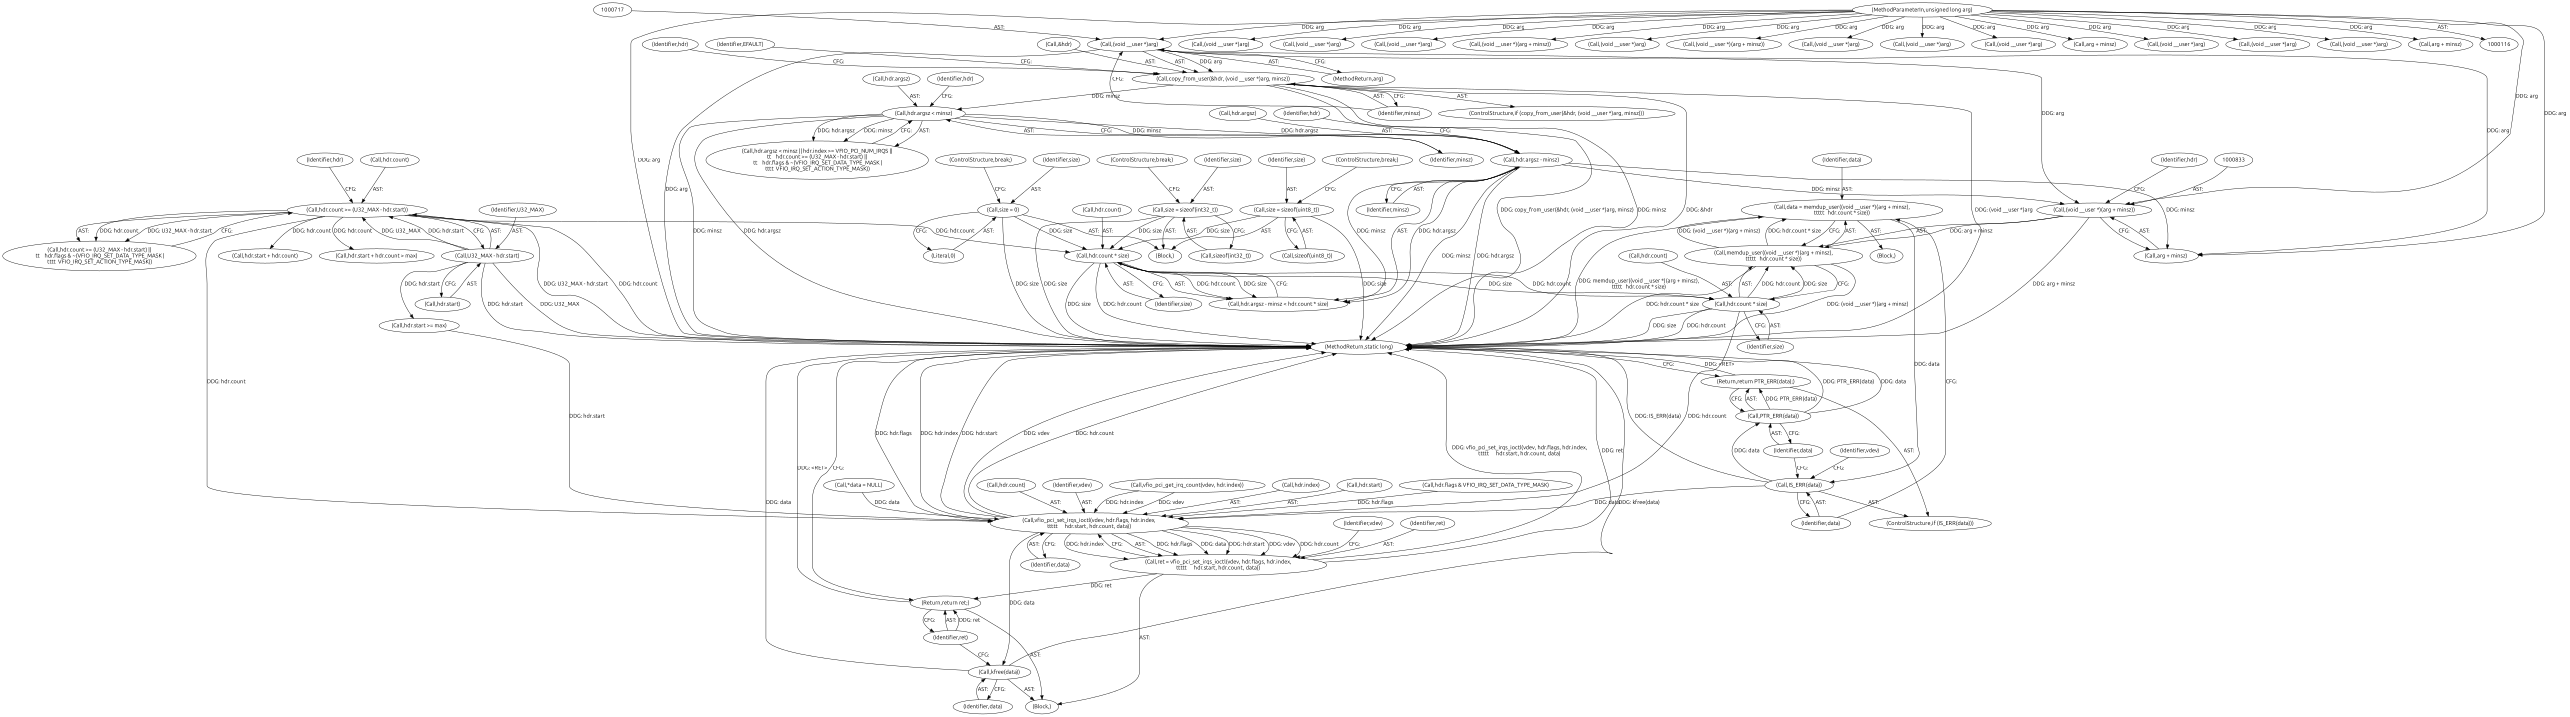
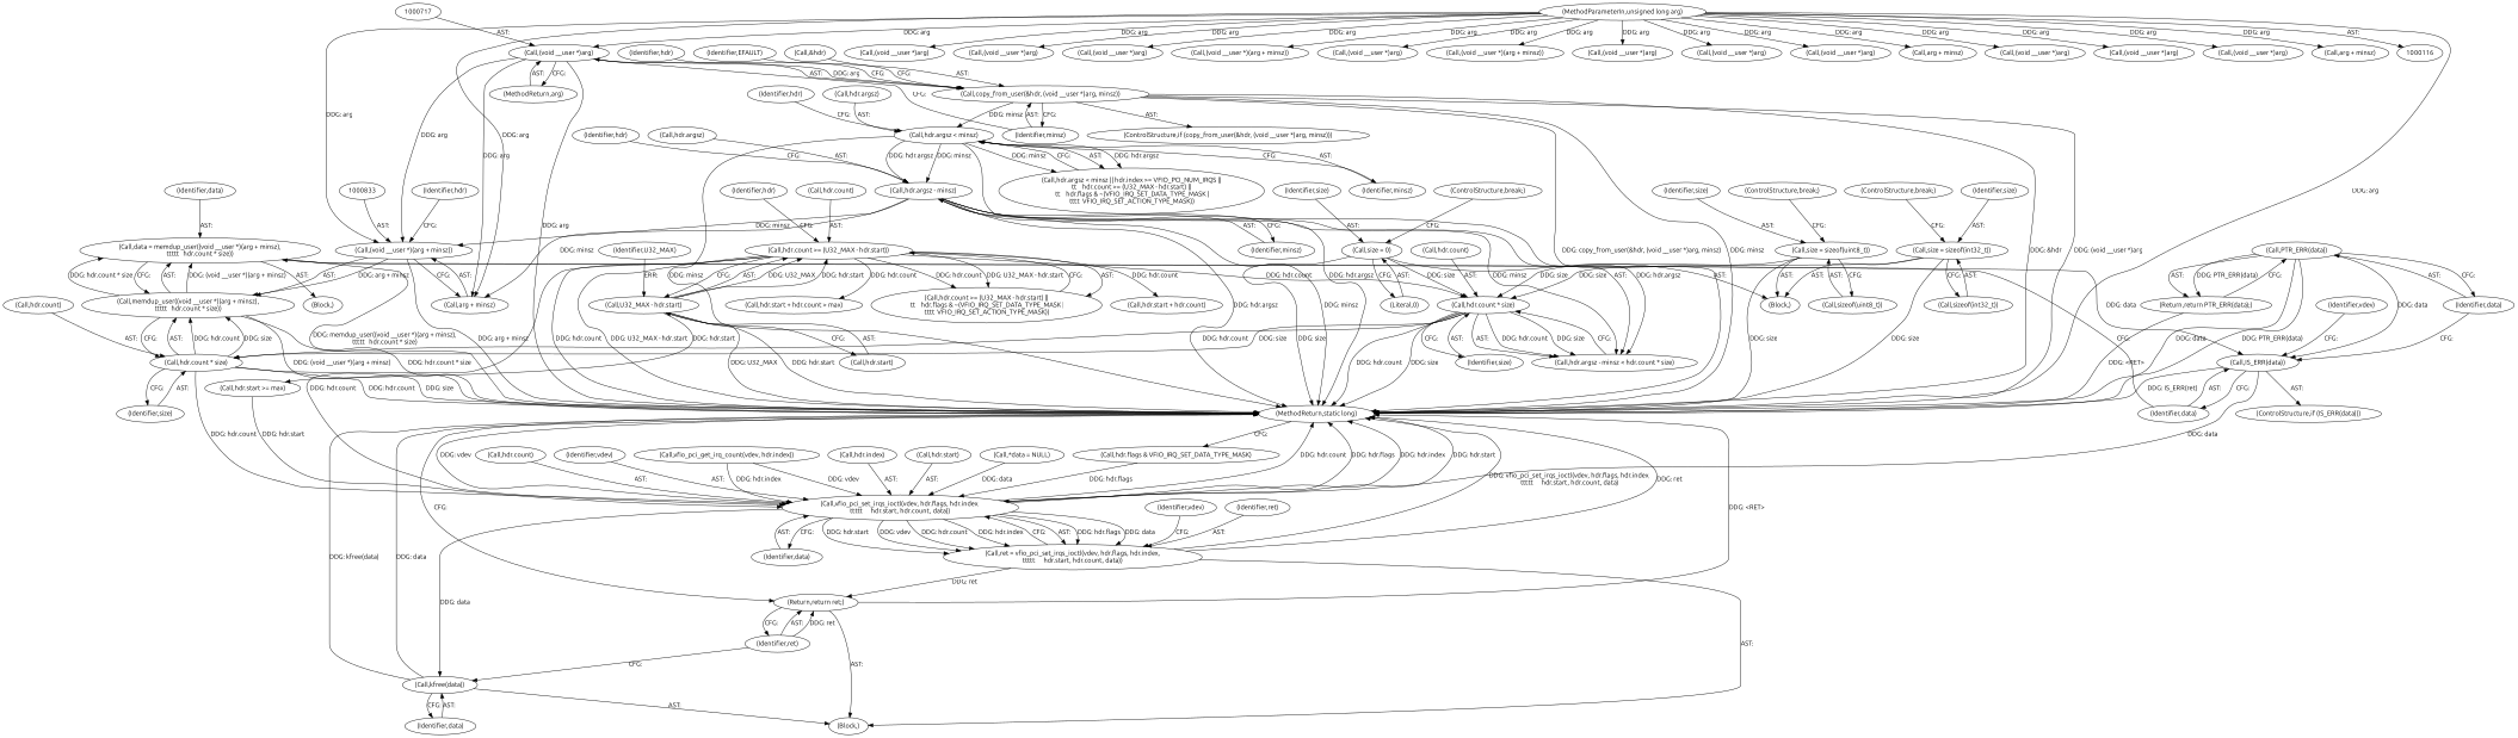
  digraph {
    fontname=Ubuntu
    node [fontname=Ubuntu]
    edge [fontname=Ubuntu]
    n1 [label="(Call,data = memdup_user((void __user *)(arg + minsz),\n\t\t\t\t\t   hdr.count * size))"]
    n2 [label="(Call,memdup_user((void __user *)(arg + minsz),\n\t\t\t\t\t   hdr.count * size))"]
    n3 [label="(Call,IS_ERR(data))"]
    n4 [label="(MethodReturn,static long)"]
    n5 [label="(Block,)"]
    n6 [label="(Call,hdr.count * size)"]
    n7 [label="(Call,vfio_pci_set_irqs_ioctl(vdev, hdr.flags, hdr.index,\n\t\t\t\t\t      hdr.start, hdr.count, data))"]
    n8 [label="(Call,PTR_ERR(data))"]
    n9 [label="(ControlStructure,if (IS_ERR(data)))"]
    n10 [label="(Identifier,data)"]
    n11 [label="(Return,return PTR_ERR(data);)"]
    n12 [label="(Return,return ret;)"]
    n13 [label="(Identifier,size)"]
    n14 [label="(Call,(void __user *)(arg + minsz))"]
    n15 [label="(Call,arg + minsz)"]
    n16 [label="(Call,(void __user *)arg)"]
    n17 [label="(Call,copy_from_user(&hdr, (void __user *)arg, minsz))"]
    n18 [label="(MethodReturn,arg)"]
    n19 [label="(Call,hdr.argsz < minsz)"]
    n20 [label="(Identifier,minsz)"]
    n21 [label="(ControlStructure,if (copy_from_user(&hdr, (void __user *)arg, minsz)))"]
    n22 [label="(MethodParameterIn,unsigned long arg)"]
    n23 [label="(Call,(void __user *)arg)"]
    n24 [label="(Call,(void __user *)arg)"]
    n25 [label="(Call,(void __user *)arg)"]
    n26 [label="(Call,(void __user *)(arg + minsz))"]
    n27 [label="(Call,(void __user *)arg)"]
    n28 [label="(Call,(void __user *)(arg + minsz))"]
    n29 [label="(Call,(void __user *)arg)"]
    n30 [label="(Call,(void __user *)arg)"]
    n31 [label="(Call,(void __user *)arg)"]
    n32 [label="(Call,arg + minsz)"]
    n33 [label="(Call,(void __user *)arg)"]
    n34 [label="(Call,(void __user *)arg)"]
    n35 [label="(Call,(void __user *)arg)"]
    n36 [label="(Call,arg + minsz)"]
    1000116
    n38 [label="(Call,hdr.argsz - minsz)"]
    n39 [label="(Call,hdr.argsz - minsz < hdr.count * size)"]
    n40 [label="(Identifier,minsz)"]
    n41 [label="(Call,hdr.count * size)"]
    n42 [label="(Call,hdr.argsz < minsz || hdr.index >= VFIO_PCI_NUM_IRQS ||\n\t\t    hdr.count >= (U32_MAX - hdr.start) ||\n \t\t    hdr.flags & ~(VFIO_IRQ_SET_DATA_TYPE_MASK |\n \t\t\t\t  VFIO_IRQ_SET_ACTION_TYPE_MASK))"]
    n43 [label="(Identifier,minsz)"]
    n44 [label="(Call,ret = vfio_pci_set_irqs_ioctl(vdev, hdr.flags, hdr.index,\n\t\t\t\t\t      hdr.start, hdr.count, data))"]
    n45 [label="(Call,kfree(data))"]
    n46 [label="(Identifier,data)"]
    n47 [label="(Identifier,size)"]
    n48 [label="(Call,hdr.count >= (U32_MAX - hdr.start))"]
    n49 [label="(Call,U32_MAX - hdr.start)"]
    n50 [label="(Call,hdr.start + hdr.count > max)"]
    n51 [label="(Call,hdr.count >= (U32_MAX - hdr.start) ||\n \t\t    hdr.flags & ~(VFIO_IRQ_SET_DATA_TYPE_MASK |\n \t\t\t\t  VFIO_IRQ_SET_ACTION_TYPE_MASK))"]
    n52 [label="(Call,hdr.start + hdr.count)"]
    n53 [label="(Call,hdr.start)"]
    n54 [label="(Call,hdr.start >= max)"]
    n55 [label="(Call,size = 0)"]
    n56 [label="(Literal,0)"]
    n57 [label="(Block,)"]
    n58 [label="(Call,size = sizeof(int32_t))"]
    n59 [label="(Call,sizeof(int32_t))"]
    n60 [label="(Call,size = sizeof(uint8_t))"]
    n61 [label="(Call,sizeof(uint8_t))"]
    n62 [label="(Identifier,data)"]
    n63 [label="(Block,)"]
    n64 [label="(Identifier,data)"]
    n65 [label="(Identifier,ret)"]
    n66 [label="(Call,hdr.count)"]
    n67 [label="(Identifier,hdr)"]
    n68 [label="(Identifier,size)"]
    n69 [label="(Call,&hdr)"]
    n70 [label="(Identifier,size)"]
    n71 [label="(Identifier,hdr)"]
    n72 [label="(ControlStructure,break;)"]
    n73 [label="(Identifier,hdr)"]
    n74 [label="(Call,hdr.count)"]
    n75 [label="(ControlStructure,break;)"]
    n76 [label="(ControlStructure,break;)"]
    n77 [label="(Call,hdr.argsz)"]
    n78 [label="(Identifier,hdr)"]
    n79 [label="(Identifier,vdev)"]
    n80 [label="(Identifier,vdev)"]
    n81 [label="(Identifier,hdr)"]
    n82 [label="(Call,vfio_pci_get_irq_count(vdev, hdr.index))"]
    n83 [label="(Identifier,vdev)"]
    n84 [label="(Call,hdr.count)"]
    n85 [label="(Call,hdr.index)"]
    n86 [label="(Identifier,EFAULT)"]
    n87 [label="(Identifier,size)"]
    n88 [label="(Call,hdr.start)"]
    n89 [label="(Identifier,ret)"]
    n90 [label="(Call,hdr.flags & VFIO_IRQ_SET_DATA_TYPE_MASK)"]
    n91 [label="(Call,*data = NULL)"]
    n92 [label="(Call,hdr.count)"]
    n93 [label="(Identifier,data)"]
    n94 [label="(Identifier,U32_MAX)"]
    n95 [label="(Call,hdr.argsz)"]
    1000833
    1000717
    n1 -> n2 [label="CFG: "]
    n1 -> n3 [label="DDG: data"]
    n1 -> n4 [label="DDG: memdup_user((void __user *)(arg + minsz),\n\t\t\t\t\t   hdr.count * size)"]
    n1 -> n5 [label="AST: "]
    n2 -> n1 [label="AST: "]
    n2 -> n1 [label="DDG: (void __user *)(arg + minsz)"]
    n2 -> n1 [label="DDG: hdr.count * size"]
    n2 -> n4 [label="DDG: (void __user *)(arg + minsz)"]
    n2 -> n4 [label="DDG: hdr.count * size"]
    n2 -> n6 [label="CFG: "]
-   n3 -> n4 [label="DDG: IS_ERR(data)"]
+   n3 -> n4 [label="DDG: IS_ERR(ret)"]
    n3 -> n7 [label="DDG: data"]
-   n3 -> n8 [label="DDG: data"]
+   n8 -> n3 [label="DDG: data"]
    n3 -> n9 [label="AST: "]
    n3 -> n10 [label="CFG: "]
-   n4 -> n11 [label="CFG: "]
+   n4 -> n90 [label="CFG: "]
    n4 -> n12 [label="CFG: "]
    n6 -> n2 [label="AST: "]
    n6 -> n2 [label="DDG: hdr.count"]
    n6 -> n2 [label="DDG: size"]
    n6 -> n4 [label="DDG: hdr.count"]
    n6 -> n4 [label="DDG: size"]
    n6 -> n7 [label="DDG: hdr.count"]
    n6 -> n13 [label="CFG: "]
    n7 -> n4 [label="DDG: hdr.count"]
    n7 -> n4 [label="DDG: hdr.flags"]
    n7 -> n4 [label="DDG: hdr.index"]
    n7 -> n4 [label="DDG: hdr.start"]
    n7 -> n4 [label="DDG: vdev"]
    n7 -> n44 [label="AST: "]
    n7 -> n44 [label="DDG: hdr.flags"]
    n7 -> n44 [label="DDG: data"]
    n7 -> n44 [label="DDG: hdr.start"]
    n7 -> n44 [label="DDG: vdev"]
    n7 -> n44 [label="DDG: hdr.count"]
    n7 -> n44 [label="DDG: hdr.index"]
    n7 -> n45 [label="DDG: data"]
    n7 -> n46 [label="CFG: "]
    n8 -> n4 [label="DDG: PTR_ERR(data)"]
    n8 -> n4 [label="DDG: data"]
    n8 -> n11 [label="AST: "]
    n8 -> n11 [label="DDG: PTR_ERR(data)"]
    n8 -> n62 [label="CFG: "]
    n10 -> n1 [label="CFG: "]
    n10 -> n3 [label="AST: "]
    n11 -> n4 [label="DDG: <RET>"]
    n11 -> n8 [label="CFG: "]
-   n11 -> n9 [label="AST: "]
    n12 -> n4 [label="DDG: <RET>"]
    n12 -> n63 [label="AST: "]
    n12 -> n65 [label="CFG: "]
    n13 -> n6 [label="AST: "]
    n14 -> n2 [label="AST: "]
    n14 -> n2 [label="DDG: arg + minsz"]
    n14 -> n4 [label="DDG: arg + minsz"]
    n14 -> n15 [label="CFG: "]
    n15 -> n14 [label="AST: "]
    n16 -> n4 [label="DDG: arg"]
    n16 -> n14 [label="DDG: arg"]
    n16 -> n15 [label="DDG: arg"]
    n16 -> n17 [label="AST: "]
    n16 -> n17 [label="DDG: arg"]
    n16 -> n18 [label="CFG: "]
    n17 -> n4 [label="DDG: &hdr"]
    n17 -> n4 [label="DDG: (void __user *)arg"]
    n17 -> n4 [label="DDG: copy_from_user(&hdr, (void __user *)arg, minsz)"]
    n17 -> n4 [label="DDG: minsz"]
    n17 -> n19 [label="DDG: minsz"]
    n17 -> n20 [label="CFG: "]
    n17 -> n21 [label="AST: "]
    n18 -> n16 [label="AST: "]
    n19 -> n4 [label="DDG: minsz"]
    n19 -> n4 [label="DDG: hdr.argsz"]
    n19 -> n38 [label="DDG: hdr.argsz"]
    n19 -> n38 [label="DDG: minsz"]
    n19 -> n42 [label="AST: "]
    n19 -> n42 [label="DDG: hdr.argsz"]
    n19 -> n42 [label="DDG: minsz"]
    n19 -> n43 [label="CFG: "]
    n20 -> n16 [label="CFG: "]
    n20 -> n17 [label="AST: "]
    n22 -> n4 [label="DDG: arg"]
    n22 -> n14 [label="DDG: arg"]
    n22 -> n15 [label="DDG: arg"]
    n22 -> n16 [label="DDG: arg"]
    n22 -> n23 [label="DDG: arg"]
    n22 -> n24 [label="DDG: arg"]
    n22 -> n25 [label="DDG: arg"]
    n22 -> n26 [label="DDG: arg"]
    n22 -> n27 [label="DDG: arg"]
    n22 -> n28 [label="DDG: arg"]
    n22 -> n29 [label="DDG: arg"]
    n22 -> n30 [label="DDG: arg"]
    n22 -> n31 [label="DDG: arg"]
    n22 -> n32 [label="DDG: arg"]
    n22 -> n33 [label="DDG: arg"]
    n22 -> n34 [label="DDG: arg"]
    n22 -> n35 [label="DDG: arg"]
    n22 -> n36 [label="DDG: arg"]
    n22 -> 1000116 [label="AST: "]
    n38 -> n4 [label="DDG: hdr.argsz"]
    n38 -> n4 [label="DDG: minsz"]
    n38 -> n14 [label="DDG: minsz"]
    n38 -> n15 [label="DDG: minsz"]
    n38 -> n39 [label="AST: "]
    n38 -> n39 [label="DDG: hdr.argsz"]
    n38 -> n39 [label="DDG: minsz"]
    n38 -> n40 [label="CFG: "]
    n39 -> n41 [label="CFG: "]
    n40 -> n38 [label="AST: "]
    n41 -> n4 [label="DDG: size"]
    n41 -> n4 [label="DDG: hdr.count"]
    n41 -> n6 [label="DDG: hdr.count"]
    n41 -> n6 [label="DDG: size"]
    n41 -> n39 [label="AST: "]
    n41 -> n39 [label="DDG: hdr.count"]
    n41 -> n39 [label="DDG: size"]
    n41 -> n47 [label="CFG: "]
    n42 -> n19 [label="CFG: "]
    n43 -> n19 [label="AST: "]
    n44 -> n4 [label="DDG: vfio_pci_set_irqs_ioctl(vdev, hdr.flags, hdr.index,\n\t\t\t\t\t      hdr.start, hdr.count, data)"]
    n44 -> n4 [label="DDG: ret"]
    n44 -> n7 [label="CFG: "]
    n44 -> n12 [label="DDG: ret"]
    n44 -> n63 [label="AST: "]
    n45 -> n4 [label="DDG: data"]
    n45 -> n4 [label="DDG: kfree(data)"]
    n45 -> n63 [label="AST: "]
    n45 -> n64 [label="CFG: "]
    n46 -> n7 [label="AST: "]
    n47 -> n41 [label="AST: "]
    n48 -> n4 [label="DDG: hdr.count"]
    n48 -> n4 [label="DDG: U32_MAX - hdr.start"]
    n48 -> n7 [label="DDG: hdr.count"]
    n48 -> n41 [label="DDG: hdr.count"]
    n48 -> n49 [label="CFG: "]
    n48 -> n50 [label="DDG: hdr.count"]
    n48 -> n51 [label="AST: "]
    n48 -> n51 [label="DDG: hdr.count"]
    n48 -> n51 [label="DDG: U32_MAX - hdr.start"]
    n48 -> n52 [label="DDG: hdr.count"]
    n49 -> n4 [label="DDG: U32_MAX"]
    n49 -> n4 [label="DDG: hdr.start"]
    n49 -> n48 [label="AST: "]
    n49 -> n48 [label="DDG: U32_MAX"]
    n49 -> n48 [label="DDG: hdr.start"]
    n49 -> n53 [label="CFG: "]
    n49 -> n54 [label="DDG: hdr.start"]
    n51 -> n48 [label="CFG: "]
    n53 -> n49 [label="AST: "]
    n54 -> n7 [label="DDG: hdr.start"]
    n55 -> n4 [label="DDG: size"]
    n55 -> n41 [label="DDG: size"]
    n55 -> n56 [label="CFG: "]
    n55 -> n57 [label="AST: "]
    n56 -> n55 [label="AST: "]
    n58 -> n4 [label="DDG: size"]
    n58 -> n41 [label="DDG: size"]
    n58 -> n57 [label="AST: "]
    n58 -> n59 [label="CFG: "]
    n59 -> n58 [label="AST: "]
    n60 -> n4 [label="DDG: size"]
    n60 -> n41 [label="DDG: size"]
    n60 -> n57 [label="AST: "]
    n60 -> n61 [label="CFG: "]
    n61 -> n60 [label="AST: "]
    n62 -> n3 [label="CFG: "]
    n62 -> n8 [label="AST: "]
    n64 -> n45 [label="AST: "]
    n65 -> n12 [label="AST: "]
    n65 -> n12 [label="DDG: ret"]
    n65 -> n45 [label="CFG: "]
    n66 -> n7 [label="AST: "]
    n67 -> n14 [label="CFG: "]
    n68 -> n55 [label="AST: "]
    n69 -> n17 [label="AST: "]
    n70 -> n60 [label="AST: "]
    n71 -> n19 [label="CFG: "]
    n72 -> n58 [label="CFG: "]
    n73 -> n38 [label="CFG: "]
    n74 -> n6 [label="AST: "]
    n75 -> n60 [label="CFG: "]
    n76 -> n55 [label="CFG: "]
    n77 -> n38 [label="AST: "]
    n78 -> n48 [label="CFG: "]
    n79 -> n44 [label="CFG: "]
    n80 -> n7 [label="AST: "]
    n81 -> n17 [label="CFG: "]
    n82 -> n7 [label="DDG: vdev"]
    n82 -> n7 [label="DDG: hdr.index"]
    n83 -> n3 [label="CFG: "]
    n84 -> n48 [label="AST: "]
    n85 -> n7 [label="AST: "]
    n86 -> n17 [label="CFG: "]
    n87 -> n58 [label="AST: "]
    n88 -> n7 [label="AST: "]
    n89 -> n44 [label="AST: "]
    n90 -> n7 [label="DDG: hdr.flags"]
    n91 -> n7 [label="DDG: data"]
    n92 -> n41 [label="AST: "]
    n93 -> n1 [label="AST: "]
-   n94 -> n49 [label="AST: "]
+   n94 -> n49 [label="ERR: "]
    n95 -> n19 [label="AST: "]
    1000833 -> n14 [label="AST: "]
    1000717 -> n16 [label="AST: "]
  }
